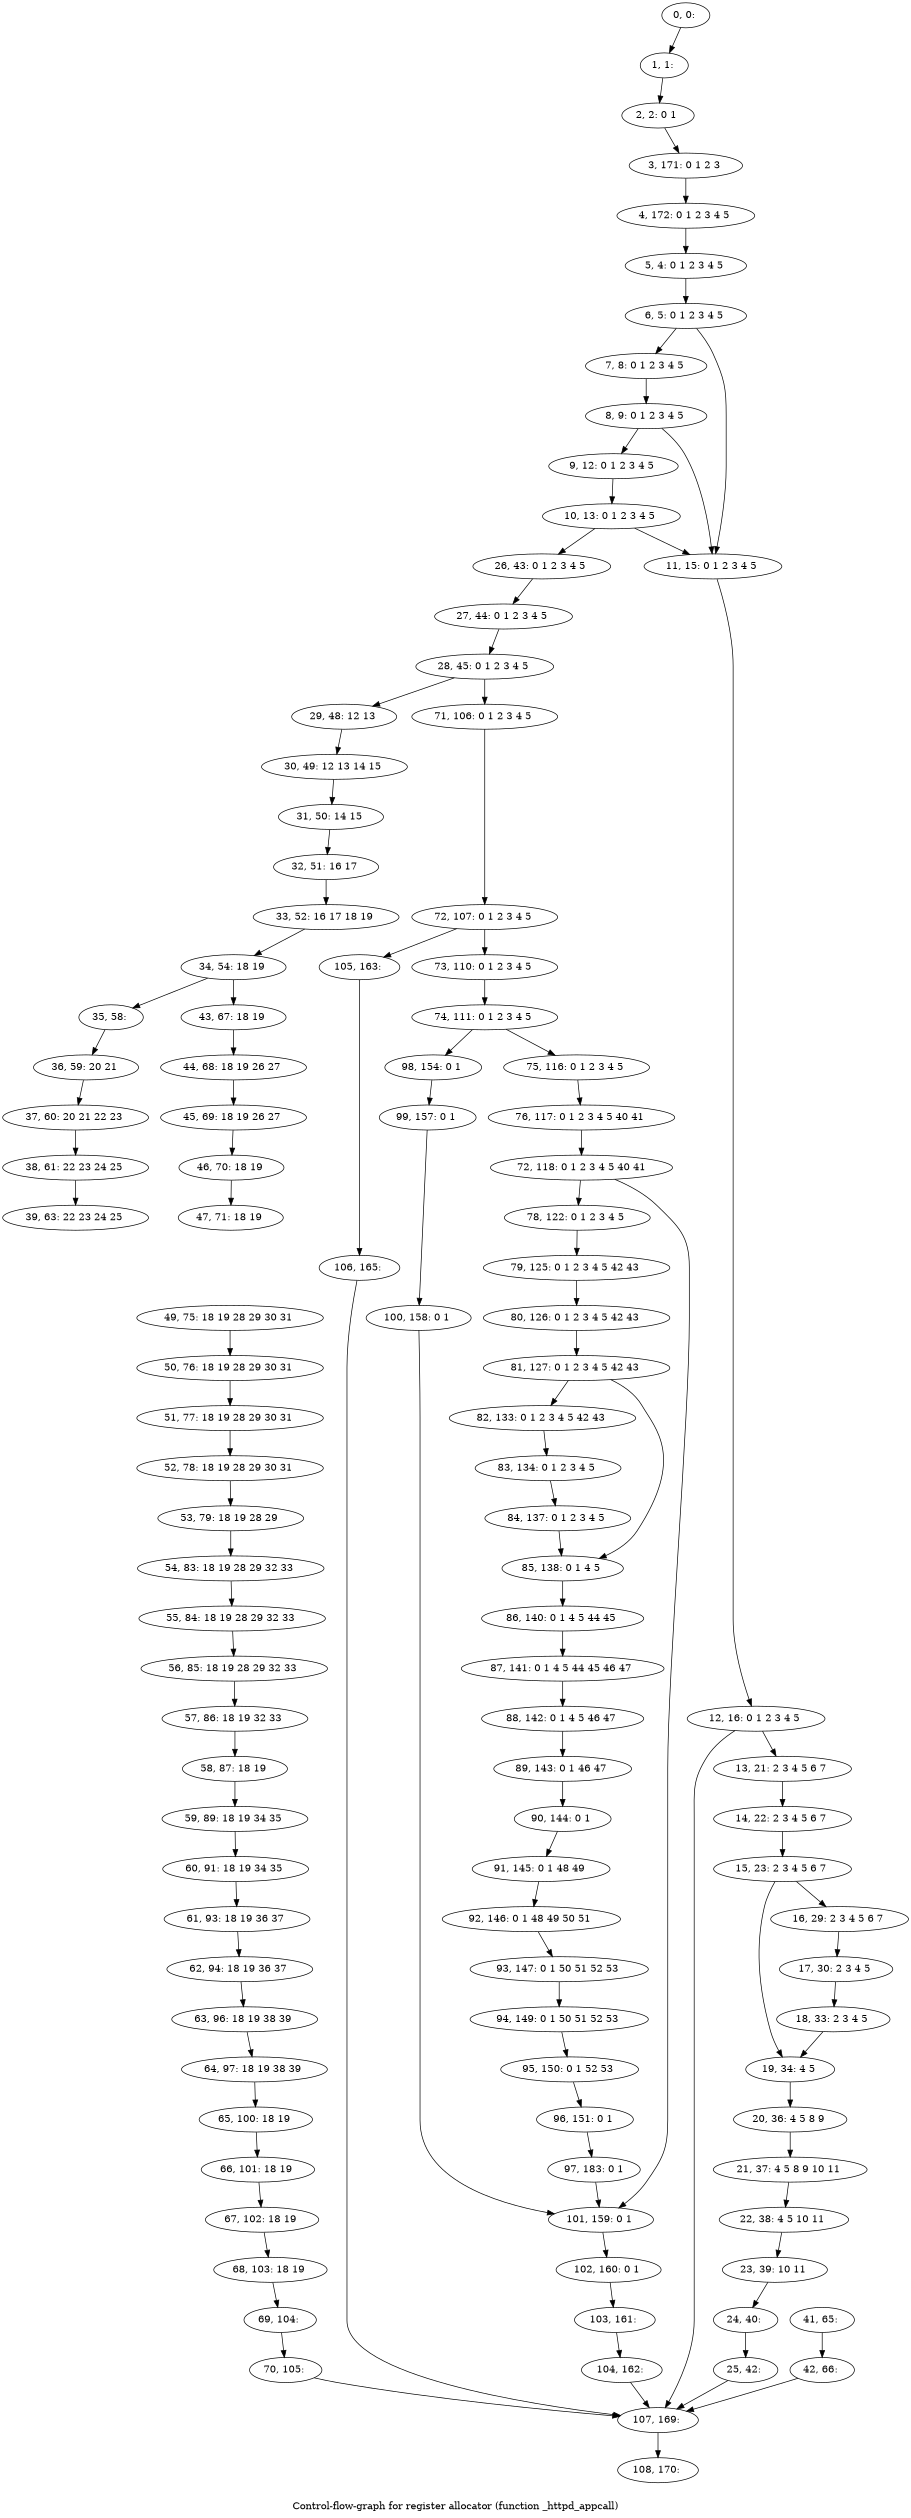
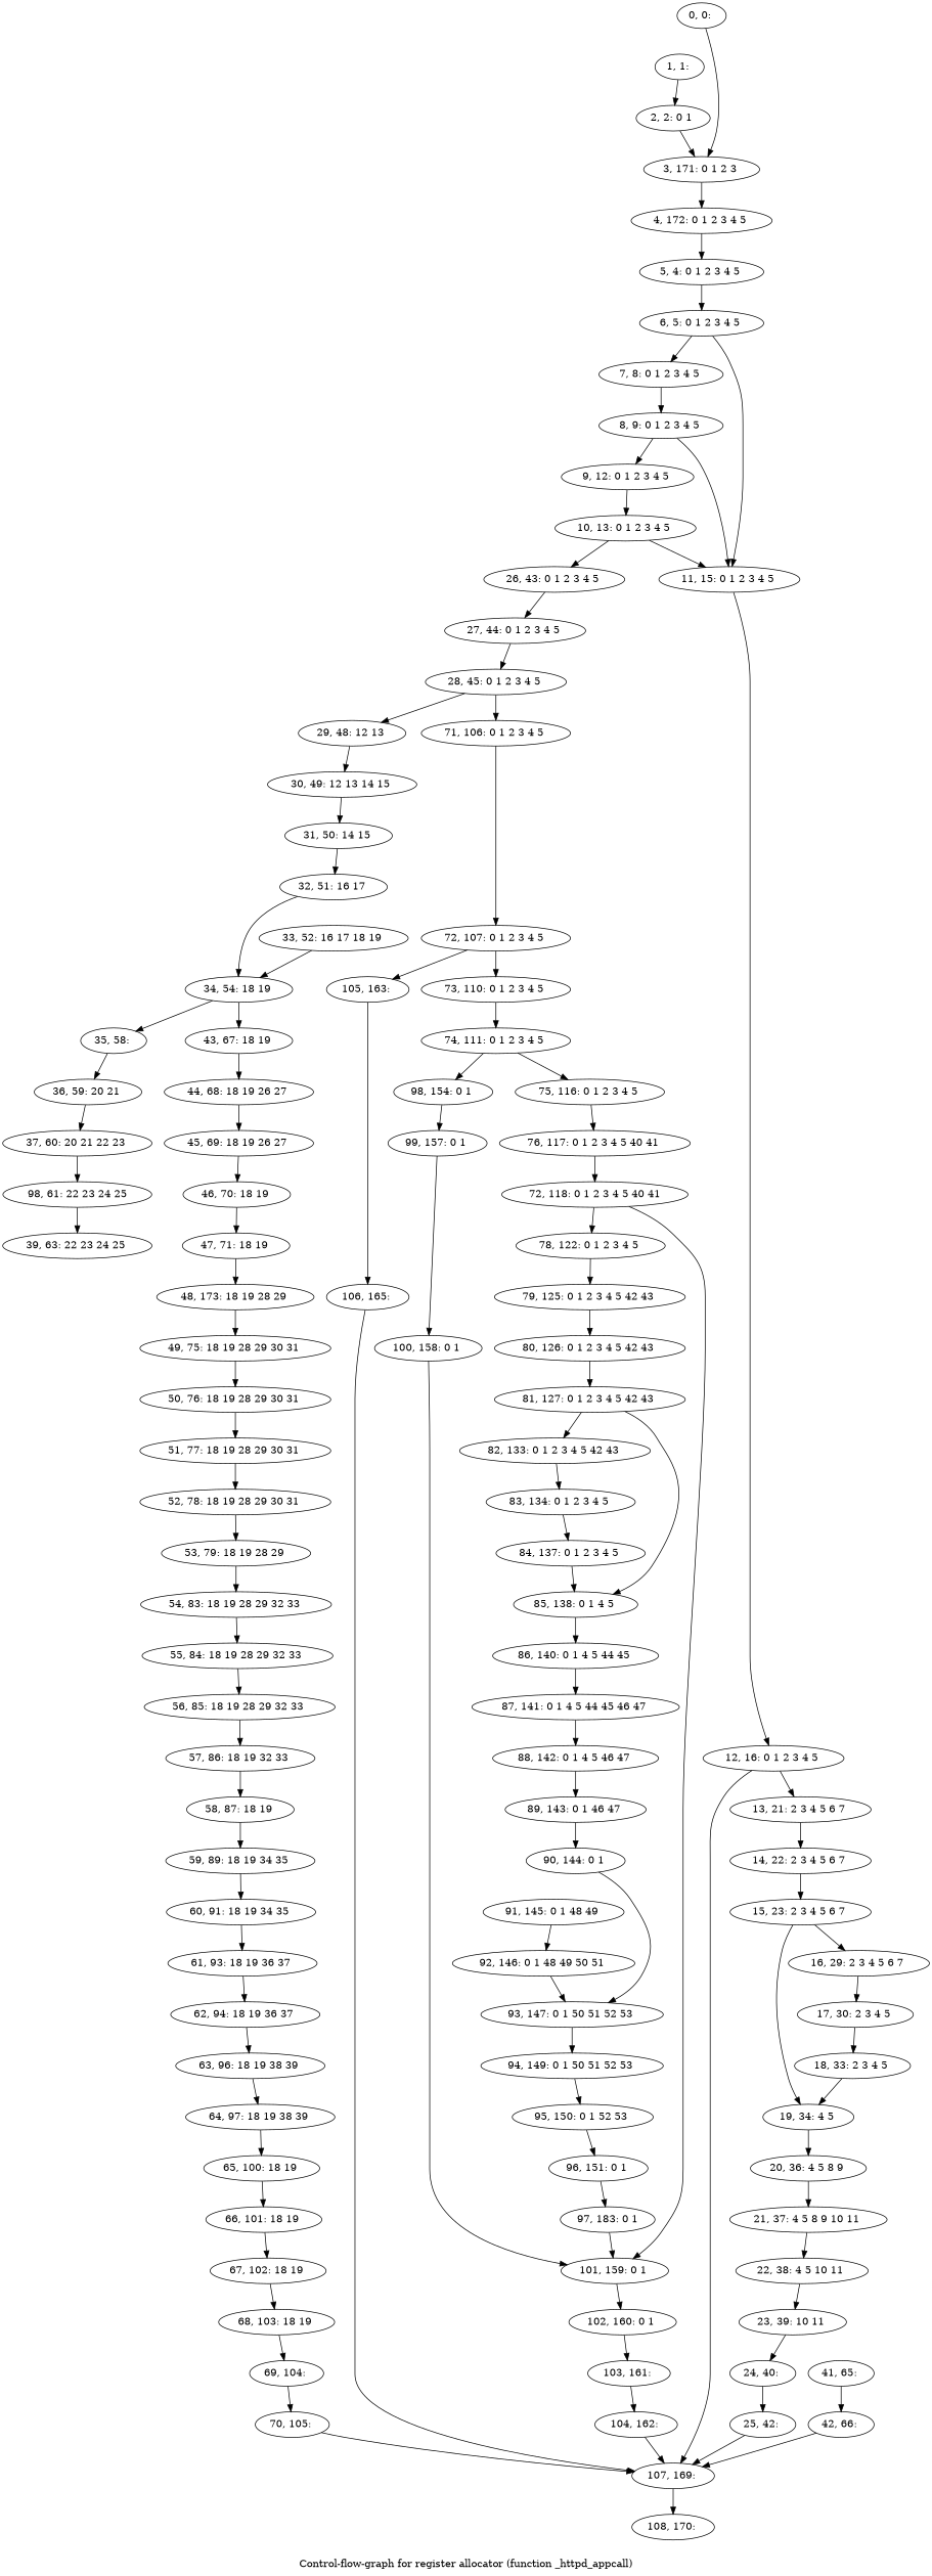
  digraph {
    label="Control-flow-graph for register allocator (function _httpd_appcall)"
    n1 [label="0, 0: "]
    n2 [label="1, 1: "]
    n3 [label="2, 2: 0 1 "]
    n4 [label="3, 171: 0 1 2 3 "]
    n5 [label="4, 172: 0 1 2 3 4 5 "]
    n6 [label="5, 4: 0 1 2 3 4 5 "]
    n7 [label="6, 5: 0 1 2 3 4 5 "]
    n8 [label="7, 8: 0 1 2 3 4 5 "]
    n9 [label="11, 15: 0 1 2 3 4 5 "]
    n10 [label="8, 9: 0 1 2 3 4 5 "]
    n11 [label="12, 16: 0 1 2 3 4 5 "]
    n12 [label="9, 12: 0 1 2 3 4 5 "]
    n13 [label="10, 13: 0 1 2 3 4 5 "]
    n14 [label="26, 43: 0 1 2 3 4 5 "]
    n15 [label="27, 44: 0 1 2 3 4 5 "]
    n16 [label="13, 21: 2 3 4 5 6 7 "]
    n17 [label="107, 169: "]
    n18 [label="14, 22: 2 3 4 5 6 7 "]
    n19 [label="108, 170: "]
    n20 [label="15, 23: 2 3 4 5 6 7 "]
    n21 [label="16, 29: 2 3 4 5 6 7 "]
    n22 [label="19, 34: 4 5 "]
    n23 [label="17, 30: 2 3 4 5 "]
    n24 [label="20, 36: 4 5 8 9 "]
    n25 [label="18, 33: 2 3 4 5 "]
    n26 [label="21, 37: 4 5 8 9 10 11 "]
    n27 [label="22, 38: 4 5 10 11 "]
    n28 [label="23, 39: 10 11 "]
    n29 [label="24, 40: "]
    n30 [label="25, 42: "]
    n31 [label="28, 45: 0 1 2 3 4 5 "]
    n32 [label="29, 48: 12 13 "]
    n33 [label="71, 106: 0 1 2 3 4 5 "]
    n34 [label="30, 49: 12 13 14 15 "]
    n35 [label="72, 107: 0 1 2 3 4 5 "]
    n36 [label="31, 50: 14 15 "]
    n37 [label="32, 51: 16 17 "]
    n38 [label="33, 52: 16 17 18 19 "]
    n39 [label="34, 54: 18 19 "]
    n40 [label="35, 58: "]
    n41 [label="43, 67: 18 19 "]
    n42 [label="36, 59: 20 21 "]
    n43 [label="44, 68: 18 19 26 27 "]
    n44 [label="37, 60: 20 21 22 23 "]
-   n45 [label="38, 61: 22 23 24 25 "]
+   n45 [label="98, 61: 22 23 24 25"]
    n46 [label="39, 63: 22 23 24 25 "]
    n47 [label="41, 65: "]
    n48 [label="42, 66: "]
    n49 [label="45, 69: 18 19 26 27 "]
    n50 [label="46, 70: 18 19 "]
    n51 [label="47, 71: 18 19 "]
+   n52 [label="48, 173: 18 19 28 29 "]
    n53 [label="49, 75: 18 19 28 29 30 31 "]
    n54 [label="50, 76: 18 19 28 29 30 31 "]
    n55 [label="51, 77: 18 19 28 29 30 31 "]
    n56 [label="52, 78: 18 19 28 29 30 31 "]
    n57 [label="53, 79: 18 19 28 29 "]
    n58 [label="54, 83: 18 19 28 29 32 33 "]
    n59 [label="55, 84: 18 19 28 29 32 33 "]
    n60 [label="56, 85: 18 19 28 29 32 33 "]
    n61 [label="57, 86: 18 19 32 33 "]
    n62 [label="58, 87: 18 19 "]
    n63 [label="59, 89: 18 19 34 35 "]
    n64 [label="60, 91: 18 19 34 35 "]
    n65 [label="61, 93: 18 19 36 37 "]
    n66 [label="62, 94: 18 19 36 37 "]
    n67 [label="63, 96: 18 19 38 39 "]
    n68 [label="64, 97: 18 19 38 39 "]
    n69 [label="65, 100: 18 19 "]
    n70 [label="66, 101: 18 19 "]
    n71 [label="67, 102: 18 19 "]
    n72 [label="68, 103: 18 19 "]
    n73 [label="69, 104: "]
    n74 [label="70, 105: "]
    n75 [label="73, 110: 0 1 2 3 4 5 "]
    n76 [label="105, 163: "]
    n77 [label="74, 111: 0 1 2 3 4 5 "]
    n78 [label="106, 165: "]
    n79 [label="75, 116: 0 1 2 3 4 5 "]
    n80 [label="98, 154: 0 1 "]
    n81 [label="76, 117: 0 1 2 3 4 5 40 41 "]
    n82 [label="99, 157: 0 1 "]
    n83 [label="72, 118: 0 1 2 3 4 5 40 41"]
    n84 [label="78, 122: 0 1 2 3 4 5 "]
    n85 [label="101, 159: 0 1 "]
    n86 [label="79, 125: 0 1 2 3 4 5 42 43 "]
    n87 [label="102, 160: 0 1 "]
    n88 [label="80, 126: 0 1 2 3 4 5 42 43 "]
    n89 [label="81, 127: 0 1 2 3 4 5 42 43 "]
    n90 [label="82, 133: 0 1 2 3 4 5 42 43 "]
    n91 [label="85, 138: 0 1 4 5 "]
    n92 [label="83, 134: 0 1 2 3 4 5 "]
    n93 [label="86, 140: 0 1 4 5 44 45 "]
    n94 [label="84, 137: 0 1 2 3 4 5 "]
    n95 [label="87, 141: 0 1 4 5 44 45 46 47 "]
    n96 [label="88, 142: 0 1 4 5 46 47 "]
    n97 [label="89, 143: 0 1 46 47 "]
    n98 [label="90, 144: 0 1 "]
    n99 [label="91, 145: 0 1 48 49 "]
    n100 [label="92, 146: 0 1 48 49 50 51 "]
    n101 [label="93, 147: 0 1 50 51 52 53 "]
    n102 [label="94, 149: 0 1 50 51 52 53 "]
    n103 [label="95, 150: 0 1 52 53 "]
    n104 [label="96, 151: 0 1 "]
    n105 [label="97, 183: 0 1"]
    n106 [label="100, 158: 0 1 "]
    n107 [label="103, 161: "]
    n108 [label="104, 162: "]
-   n1 -> n2
+   n1 -> n4
    n2 -> n3
    n3 -> n4
    n4 -> n5
    n5 -> n6
    n6 -> n7
    n7 -> n8
    n7 -> n9
    n8 -> n10
    n9 -> n11
    n10 -> n9
    n10 -> n12
    n11 -> n16
    n11 -> n17
    n12 -> n13
    n13 -> n9
    n13 -> n14
    n14 -> n15
    n15 -> n31
    n16 -> n18
    n17 -> n19
    n18 -> n20
    n20 -> n21
    n20 -> n22
    n21 -> n23
    n22 -> n24
    n23 -> n25
    n24 -> n26
    n25 -> n22
    n26 -> n27
    n27 -> n28
    n28 -> n29
    n29 -> n30
    n30 -> n17
    n31 -> n32
    n31 -> n33
    n32 -> n34
    n33 -> n35
    n34 -> n36
    n35 -> n75
    n35 -> n76
    n36 -> n37
-   n37 -> n38
+   n37 -> n39
    n38 -> n39
    n39 -> n40
    n39 -> n41
    n40 -> n42
    n41 -> n43
    n42 -> n44
    n43 -> n49
    n44 -> n45
    n45 -> n46
    n47 -> n48
    n48 -> n17
    n49 -> n50
    n50 -> n51
+   n51 -> n52
+   n52 -> n53
    n53 -> n54
    n54 -> n55
    n55 -> n56
    n56 -> n57
    n57 -> n58
    n58 -> n59
    n59 -> n60
    n60 -> n61
    n61 -> n62
    n62 -> n63
    n63 -> n64
    n64 -> n65
    n65 -> n66
    n66 -> n67
    n67 -> n68
    n68 -> n69
    n69 -> n70
    n70 -> n71
    n71 -> n72
    n72 -> n73
    n73 -> n74
    n74 -> n17
    n75 -> n77
    n76 -> n78
    n77 -> n79
    n77 -> n80
    n78 -> n17
    n79 -> n81
    n80 -> n82
    n81 -> n83
    n82 -> n106
    n83 -> n84
    n83 -> n85
    n84 -> n86
    n85 -> n87
    n86 -> n88
    n87 -> n107
    n88 -> n89
    n89 -> n90
    n89 -> n91
    n90 -> n92
    n91 -> n93
    n92 -> n94
    n93 -> n95
    n94 -> n91
    n95 -> n96
    n96 -> n97
    n97 -> n98
-   n98 -> n99
+   n98 -> n101
    n99 -> n100
    n100 -> n101
    n101 -> n102
    n102 -> n103
    n103 -> n104
    n104 -> n105
    n105 -> n85
    n106 -> n85
    n107 -> n108
    n108 -> n17
  }
